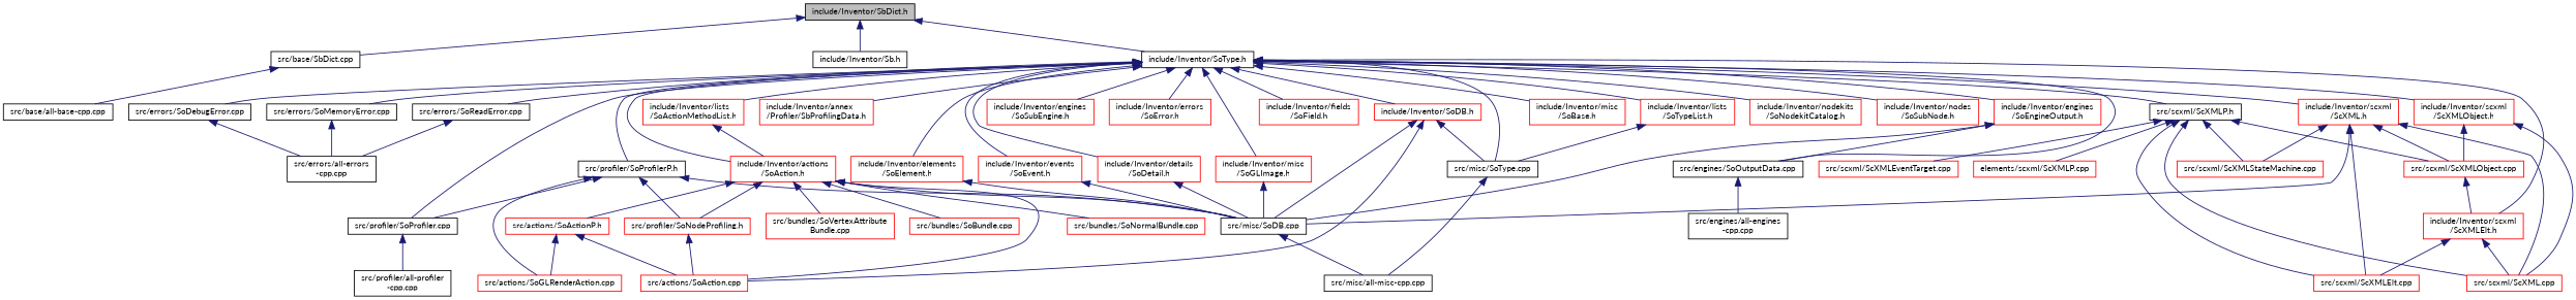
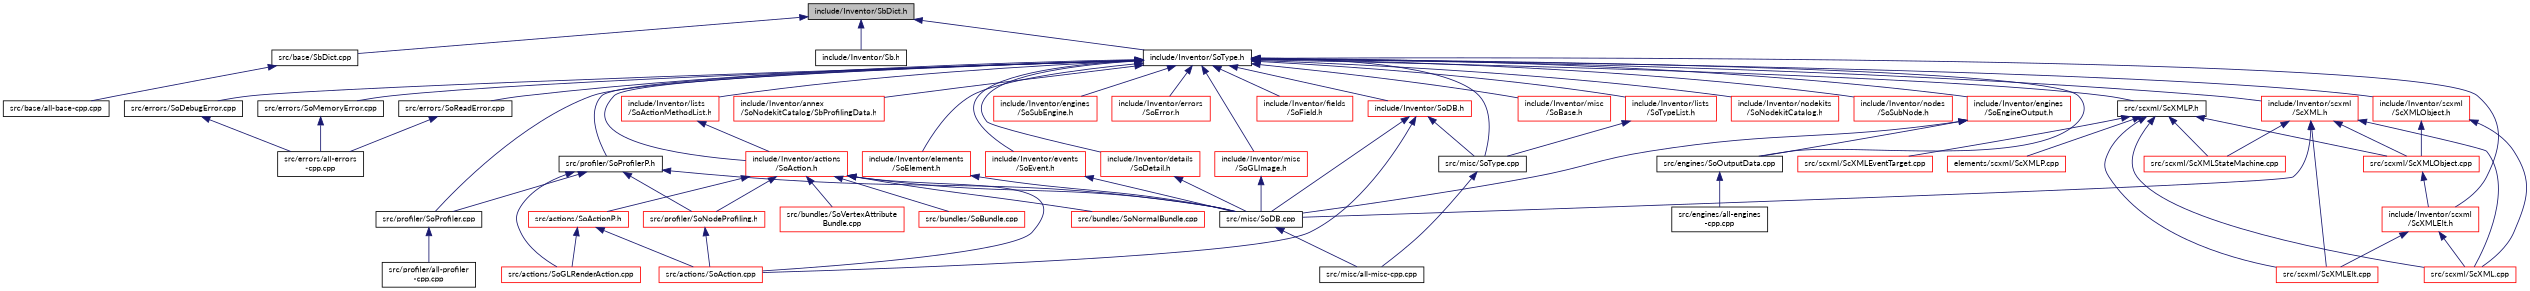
  digraph {
    fontname=Lato
    node [color=red fillcolor=white fontname=Lato fontsize=10 shape=record style=filled]
    edge [color=midnightblue dir=back fontname=Lato fontsize=10 labelfontname=Helvetica labelfontsize=10 style=solid]
    n1 [color=black fillcolor=grey75 fontcolor=black height=0.2 label="include/Inventor/SbDict.h" width=0.4]
    n2 [color=black height=0.2 label="src/base/SbDict.cpp" width=0.4]
    n3 [color=black height=0.2 label="include/Inventor/Sb.h" width=0.4]
    n4 [color=black height=0.2 label="include/Inventor/SoType.h" width=0.4]
    n5 [color=black height=0.2 label="src/base/all-base-cpp.cpp" width=0.4]
    n6 [color=black height=0.2 label="src/engines/SoOutputData.cpp" width=0.4]
    n7 [color=black height=0.2 label="src/errors/SoDebugError.cpp" width=0.4]
    n8 [color=black height=0.2 label="src/errors/SoMemoryError.cpp" width=0.4]
    n9 [color=black height=0.2 label="src/errors/SoReadError.cpp" width=0.4]
    n10 [color=black height=0.2 label="src/misc/SoType.cpp" width=0.4]
    n11 [color=black height=0.2 label="src/profiler/SoProfiler.cpp" width=0.4]
    n12 [color=black height=0.2 label="src/profiler/SoProfilerP.h" width=0.4]
    n13 [color=black height=0.2 label="src/scxml/ScXMLP.h" width=0.4]
    n14 [height=0.2 label="include/Inventor/actions\l/SoAction.h" width=0.4]
-   n15 [height=0.2 label="include/Inventor/annex\l/Profiler/SbProfilingData.h" width=0.4]
+   n15 [height=0.2 label="include/Inventor/annex\l/SoNodekitCatalog/SbProfilingData.h" width=0.4]
    n16 [height=0.2 label="include/Inventor/details\l/SoDetail.h" width=0.4]
    n17 [height=0.2 label="include/Inventor/elements\l/SoElement.h" width=0.4]
    n18 [height=0.2 label="include/Inventor/engines\l/SoEngineOutput.h" width=0.4]
    n19 [height=0.2 label="include/Inventor/engines\l/SoSubEngine.h" width=0.4]
    n20 [height=0.2 label="include/Inventor/errors\l/SoError.h" width=0.4]
    n21 [height=0.2 label="include/Inventor/events\l/SoEvent.h" width=0.4]
    n22 [height=0.2 label="include/Inventor/fields\l/SoField.h" width=0.4]
    n23 [height=0.2 label="include/Inventor/lists\l/SoActionMethodList.h" width=0.4]
    n24 [height=0.2 label="include/Inventor/lists\l/SoTypeList.h" width=0.4]
    n25 [height=0.2 label="include/Inventor/misc\l/SoBase.h" width=0.4]
    n26 [height=0.2 label="include/Inventor/misc\l/SoGLImage.h" width=0.4]
    n27 [height=0.2 label="include/Inventor/nodekits\l/SoNodekitCatalog.h" width=0.4]
    n28 [height=0.2 label="include/Inventor/nodes\l/SoSubNode.h" width=0.4]
    n29 [height=0.2 label="include/Inventor/scxml\l/ScXML.h" width=0.4]
    n30 [height=0.2 label="include/Inventor/scxml\l/ScXMLElt.h" width=0.4]
    n31 [height=0.2 label="include/Inventor/scxml\l/ScXMLObject.h" width=0.4]
    n32 [height=0.2 label="include/Inventor/SoDB.h" width=0.4]
    n33 [color=black height=0.2 label="src/engines/all-engines\l-cpp.cpp" width=0.4]
    n34 [color=black height=0.2 label="src/errors/all-errors\l-cpp.cpp" width=0.4]
    n35 [color=black height=0.2 label="src/misc/all-misc-cpp.cpp" width=0.4]
    n36 [color=black height=0.2 label="src/profiler/all-profiler\l-cpp.cpp" width=0.4]
    n37 [height=0.2 label="src/actions/SoGLRenderAction.cpp" width=0.4]
    n38 [color=black height=0.2 label="src/misc/SoDB.cpp" width=0.4]
    n39 [height=0.2 label="src/profiler/SoNodeProfiling.h" width=0.4]
    n40 [height=0.2 label="src/scxml/ScXML.cpp" width=0.4]
    n41 [height=0.2 label="src/scxml/ScXMLElt.cpp" width=0.4]
    n42 [height=0.2 label="src/scxml/ScXMLEventTarget.cpp" width=0.4]
    n43 [height=0.2 label="src/scxml/ScXMLObject.cpp" width=0.4]
    n44 [height=0.2 label="elements/scxml/ScXMLP.cpp" width=0.4]
    n45 [height=0.2 label="src/scxml/ScXMLStateMachine.cpp" width=0.4]
    n46 [height=0.2 label="src/actions/SoAction.cpp" width=0.4]
    n47 [height=0.2 label="src/actions/SoActionP.h" width=0.4]
    n48 [height=0.2 label="src/bundles/SoBundle.cpp" width=0.4]
    n49 [height=0.2 label="src/bundles/SoNormalBundle.cpp" width=0.4]
    n50 [height=0.2 label="src/bundles/SoVertexAttribute\lBundle.cpp" width=0.4]
    n1 -> n2
    n1 -> n3
    n1 -> n4
    n2 -> n5
    n4 -> n6
    n4 -> n7
    n4 -> n8
    n4 -> n9
    n4 -> n10
    n4 -> n11
    n4 -> n12
    n4 -> n13
    n4 -> n14
    n4 -> n15
    n4 -> n16
    n4 -> n17
    n4 -> n18
    n4 -> n19
    n4 -> n20
    n4 -> n21
    n4 -> n22
    n4 -> n23
    n4 -> n24
    n4 -> n25
    n4 -> n26
    n4 -> n27
    n4 -> n28
    n4 -> n29
    n4 -> n30
    n4 -> n31
    n4 -> n32
    n6 -> n33
    n7 -> n34
    n8 -> n34
    n9 -> n34
    n10 -> n35
    n11 -> n36
    n12 -> n11
    n12 -> n37
    n12 -> n38
    n12 -> n39
    n13 -> n40
    n13 -> n41
    n13 -> n42
    n13 -> n43
    n13 -> n44
    n13 -> n45
    n14 -> n38
    n14 -> n39
    n14 -> n46
    n14 -> n47
    n14 -> n48
    n14 -> n49
    n14 -> n50
    n16 -> n38
    n17 -> n38
    n18 -> n6
    n18 -> n38
    n21 -> n38
    n23 -> n14
    n24 -> n10
    n26 -> n38
    n29 -> n38
    n29 -> n40
    n29 -> n41
    n29 -> n43
    n29 -> n45
    n30 -> n40
    n30 -> n41
    n31 -> n40
    n31 -> n43
    n32 -> n10
    n32 -> n38
    n32 -> n46
    n38 -> n35
    n39 -> n46
    n43 -> n30
    n47 -> n37
    n47 -> n46
  }
